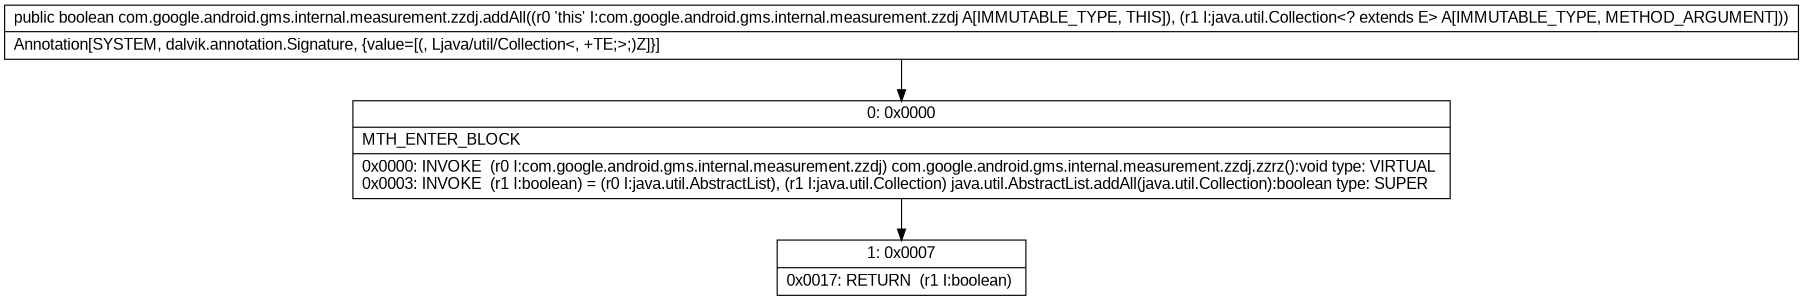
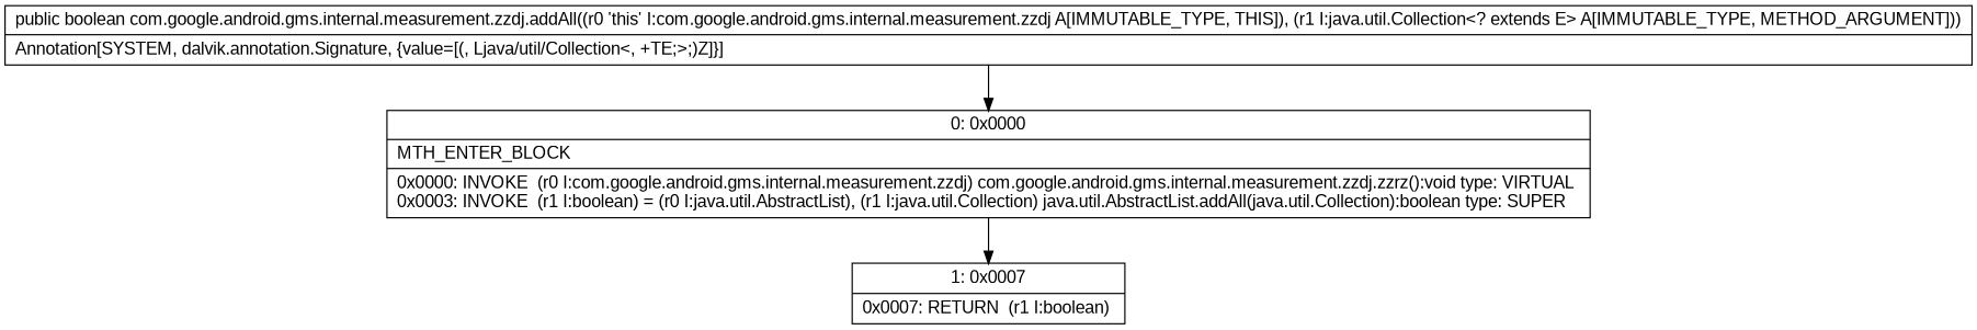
  digraph {
    fontname="Liberation Sans"
    node [shape=record fontname="Liberation Sans"]
    edge [fontname="Liberation Sans"]
    n1 [label="{0\:\ 0x0000|MTH_ENTER_BLOCK\l|0x0000: INVOKE  (r0 I:com.google.android.gms.internal.measurement.zzdj) com.google.android.gms.internal.measurement.zzdj.zzrz():void type: VIRTUAL \l0x0003: INVOKE  (r1 I:boolean) = (r0 I:java.util.AbstractList), (r1 I:java.util.Collection) java.util.AbstractList.addAll(java.util.Collection):boolean type: SUPER \l}"]
-   n2 [label="{1\:\ 0x0007|0x0017: RETURN  (r1 I:boolean) \l}"]
+   n2 [label="{1\:\ 0x0007|0x0007: RETURN  (r1 I:boolean) \l}"]
    n3 [label="{public boolean com.google.android.gms.internal.measurement.zzdj.addAll((r0 'this' I:com.google.android.gms.internal.measurement.zzdj A[IMMUTABLE_TYPE, THIS]), (r1 I:java.util.Collection\<? extends E\> A[IMMUTABLE_TYPE, METHOD_ARGUMENT]))  | Annotation[SYSTEM, dalvik.annotation.Signature, \{value=[(, Ljava\/util\/Collection\<, +TE;\>;)Z]\}]\l}"]
    n1 -> n2
    n3 -> n1
  }
